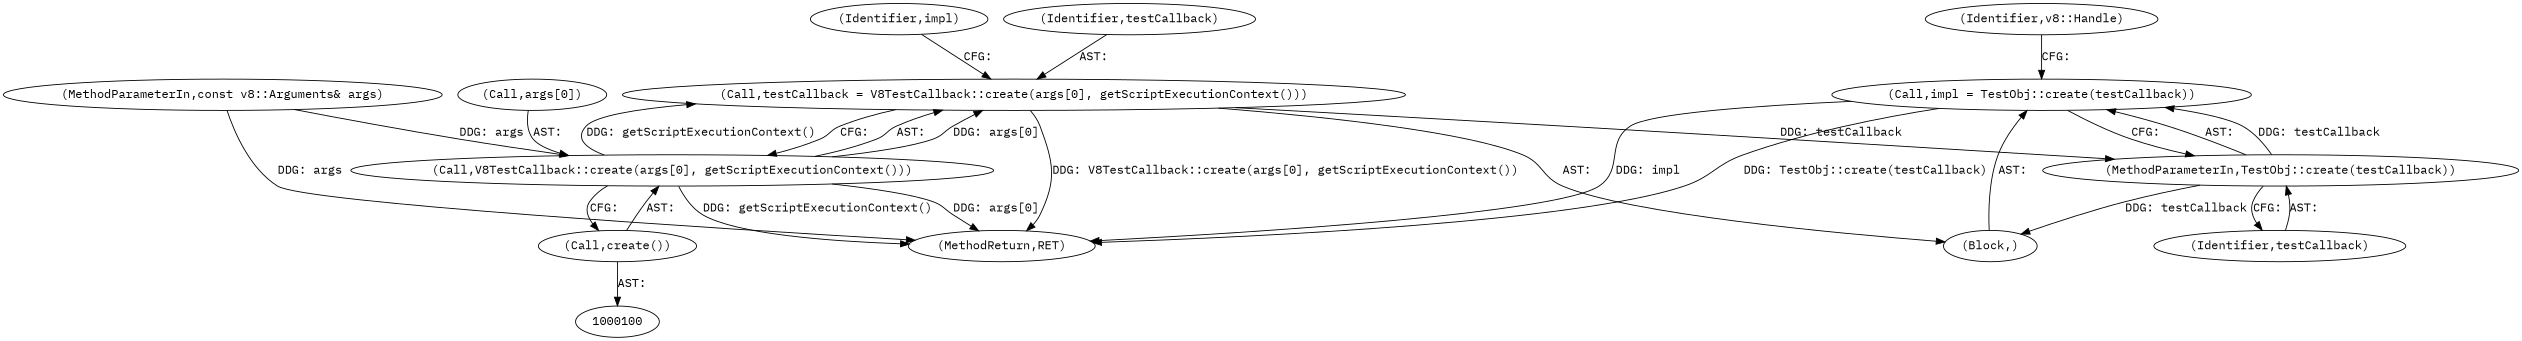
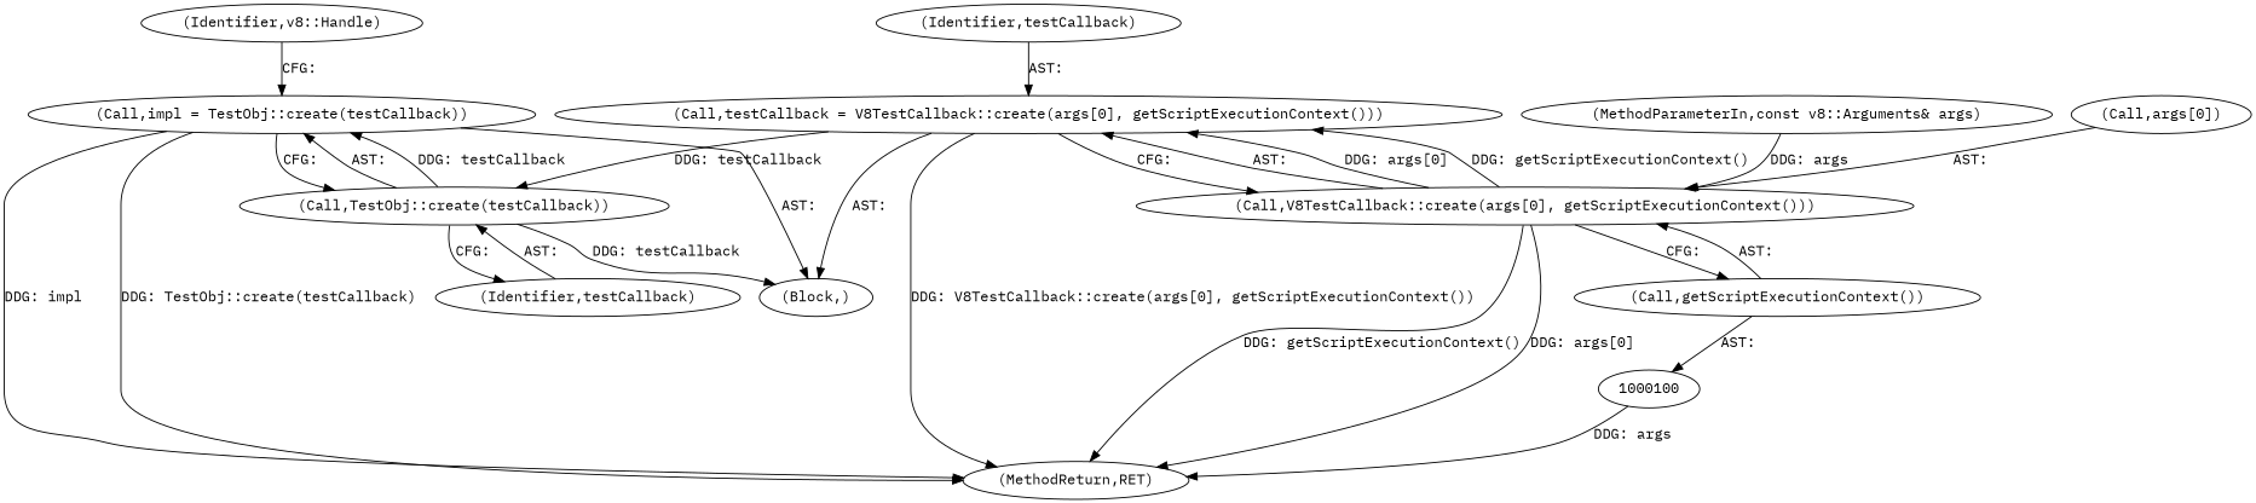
  digraph {
    fontname="IBM Plex Mono"
    node [fontname="IBM Plex Mono"]
    edge [fontname="IBM Plex Mono"]
    n1 [label="(Call,impl = TestObj::create(testCallback))"]
-   n2 [label="(MethodParameterIn,TestObj::create(testCallback))"]
+   n2 [label="(Call,TestObj::create(testCallback))"]
    n3 [label="(Block,)"]
    n4 [label="(MethodReturn,RET)"]
    n5 [label="(Identifier,testCallback)"]
    n6 [label="(Call,testCallback = V8TestCallback::create(args[0], getScriptExecutionContext()))"]
    n7 [label="(Call,V8TestCallback::create(args[0], getScriptExecutionContext()))"]
-   n8 [label="(Call,create())"]
+   n8 [label="(Call,getScriptExecutionContext())"]
    1000100
    n10 [label="(MethodParameterIn,const v8::Arguments& args)"]
    n11 [label="(Identifier,testCallback)"]
-   n12 [label="(Identifier,impl)"]
    n13 [label="(Identifier,v8::Handle)"]
    n14 [label="(Call,args[0])"]
    n1 -> n2 [label="CFG: "]
-   n3 -> n1 [label="AST: "]
+   n1 -> n3 [label="AST: "]
    n1 -> n4 [label="DDG: impl"]
    n1 -> n4 [label="DDG: TestObj::create(testCallback)"]
    n2 -> n1 [label="AST: "]
    n2 -> n1 [label="DDG: testCallback"]
    n2 -> n3 [label="DDG: testCallback"]
    n2 -> n5 [label="CFG: "]
    n5 -> n2 [label="AST: "]
    n6 -> n2 [label="DDG: testCallback"]
    n6 -> n3 [label="AST: "]
    n6 -> n4 [label="DDG: V8TestCallback::create(args[0], getScriptExecutionContext())"]
    n6 -> n7 [label="CFG: "]
    n7 -> n4 [label="DDG: getScriptExecutionContext()"]
    n7 -> n4 [label="DDG: args[0]"]
    n7 -> n6 [label="AST: "]
    n7 -> n6 [label="DDG: args[0]"]
    n7 -> n6 [label="DDG: getScriptExecutionContext()"]
    n7 -> n8 [label="CFG: "]
    n8 -> n7 [label="AST: "]
    n8 -> 1000100 [label="AST: "]
-   n10 -> n4 [label="DDG: args"]
+   1000100 -> n4 [label="DDG: args"]
    n10 -> n7 [label="DDG: args"]
    n11 -> n6 [label="AST: "]
-   n12 -> n6 [label="CFG: "]
    n13 -> n1 [label="CFG: "]
    n14 -> n7 [label="AST: "]
  }
